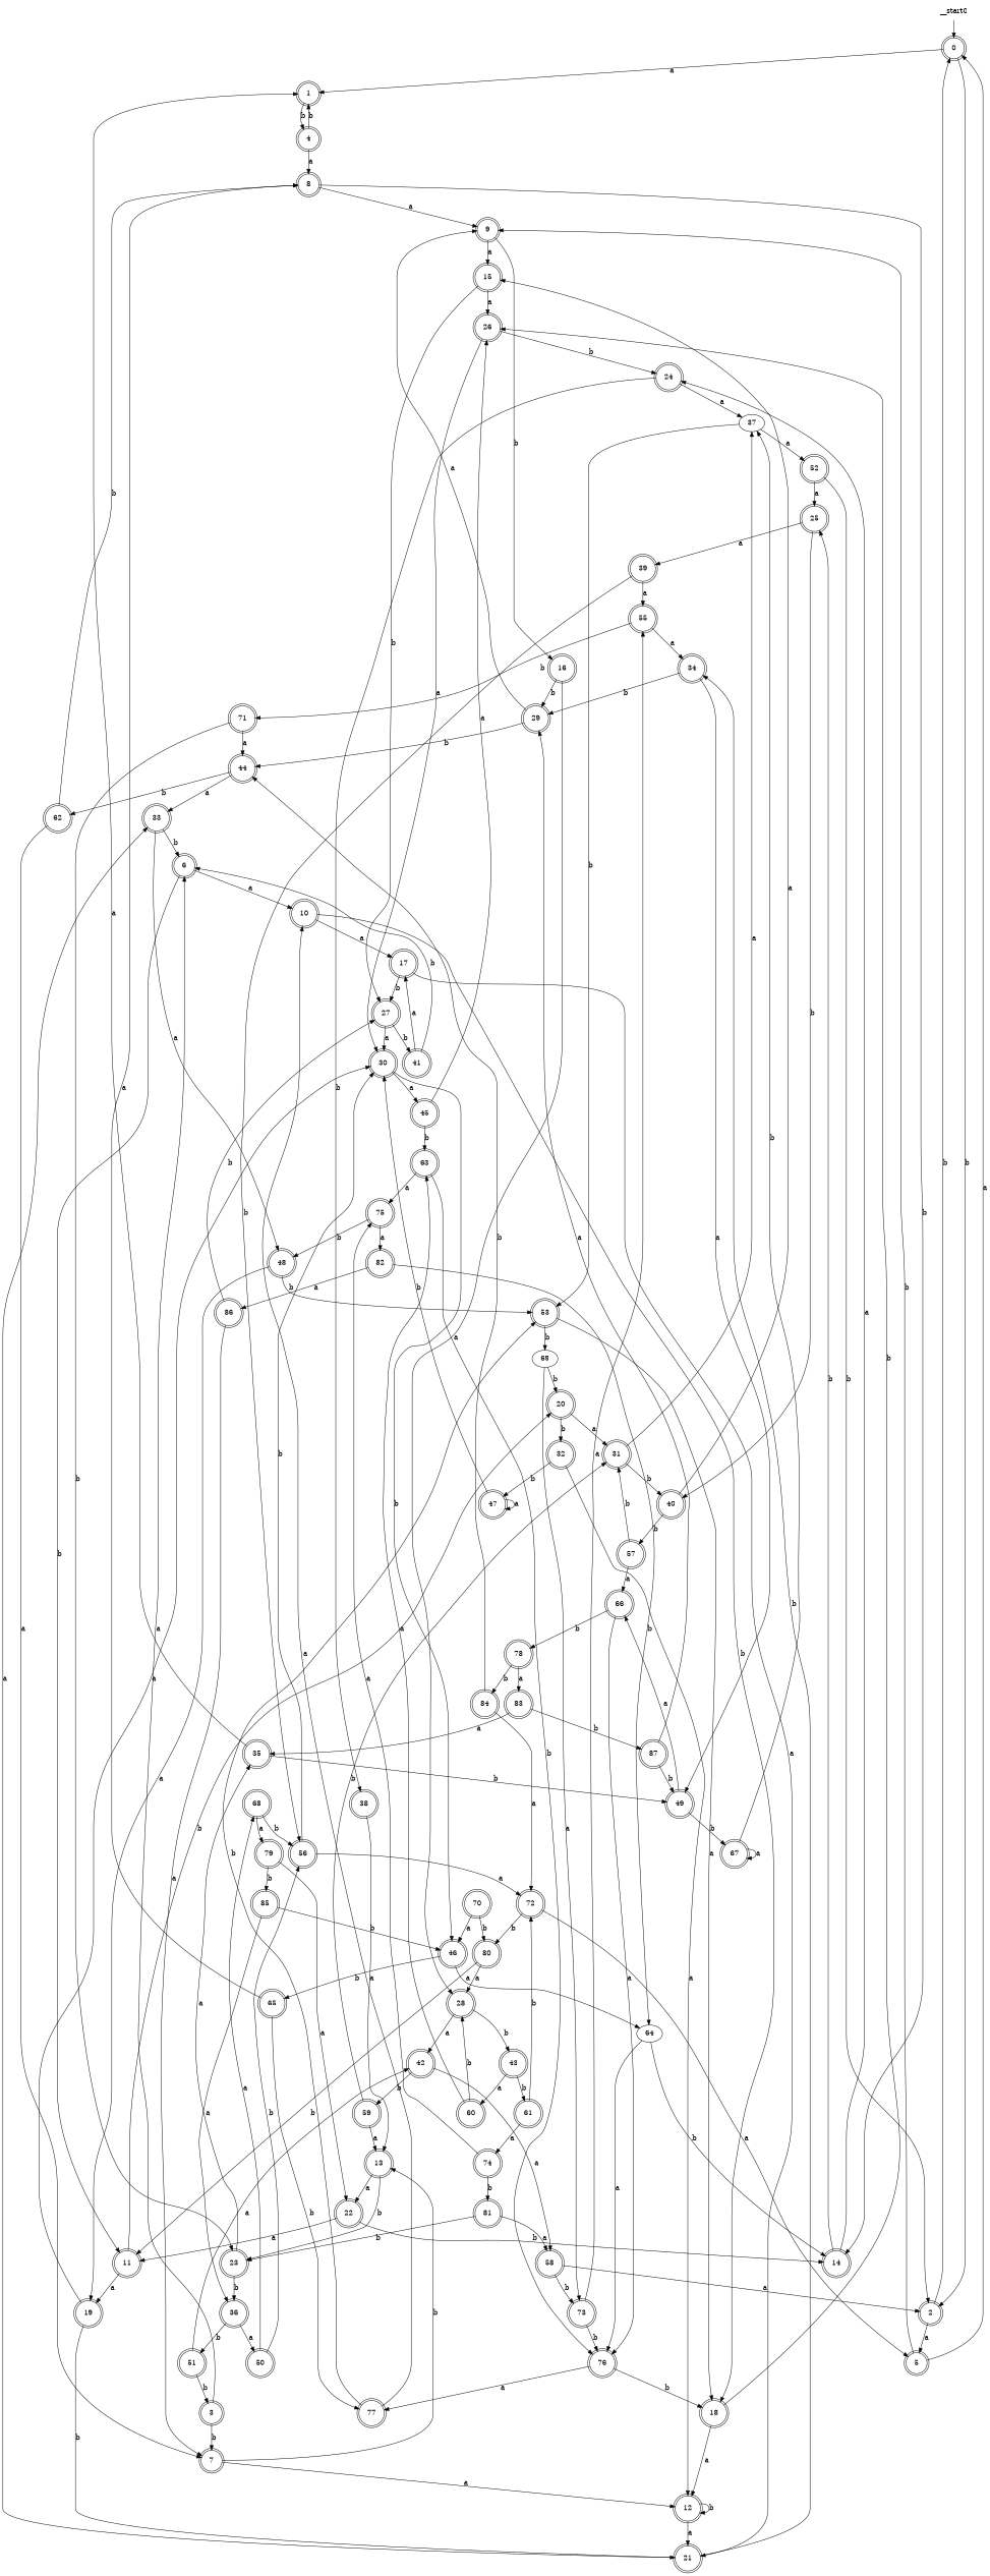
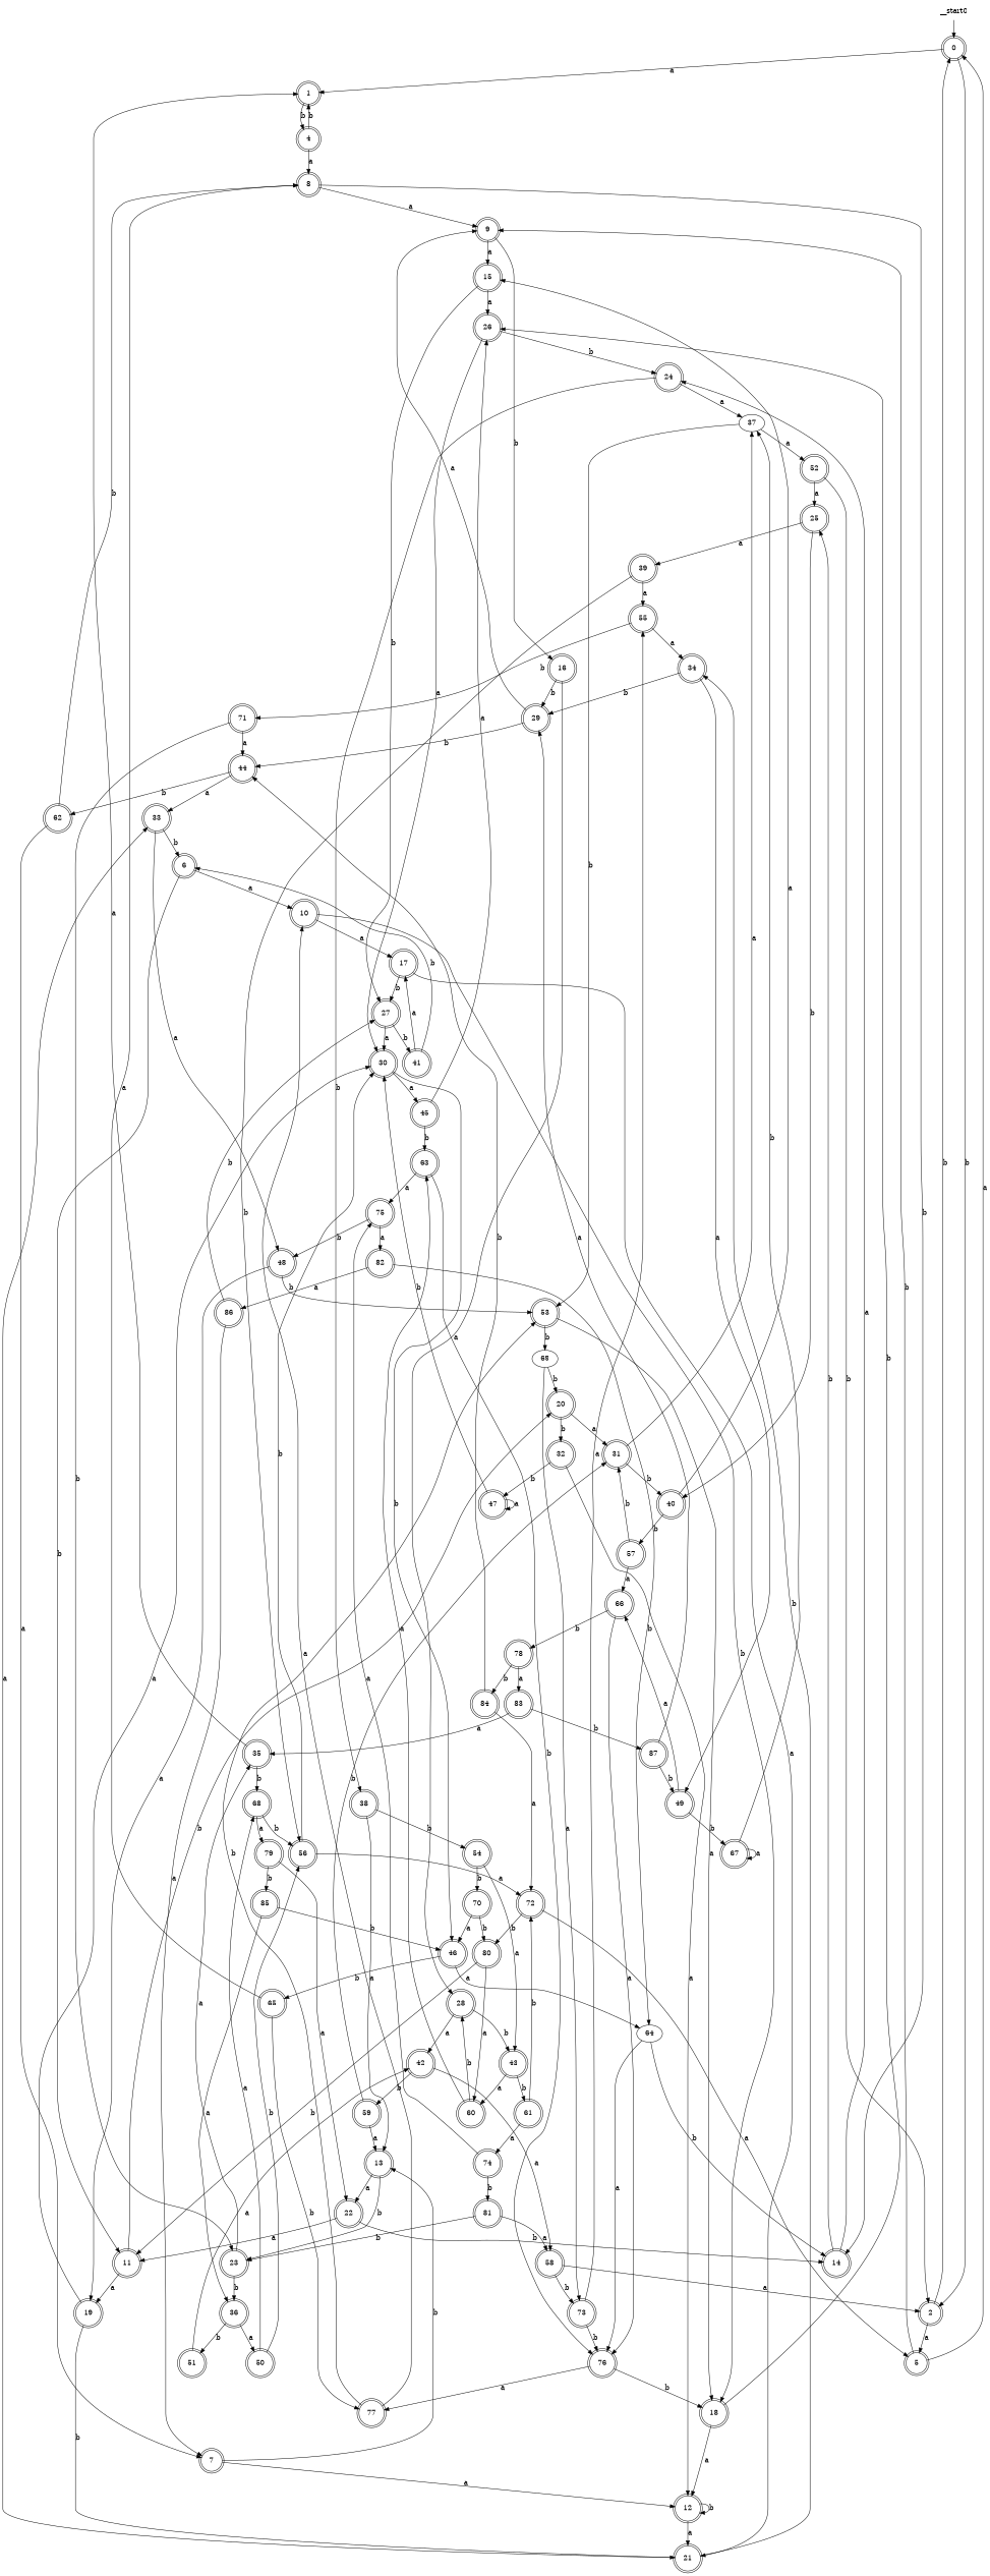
  digraph {
    node [shape=doublecircle]
    __start0 [shape=none]
    0
    1
    2
    4
    5
-   3
    6
    7
    8
    9
    10
    11
    12
    13
    14
    15
    16
    17
    18
    19
    20
    21
    22
    23
    24
    25
    26
    27
    28
    29
    30
    31
    32
    33
    34
    35
    36
    37 [shape=""]
    38
    39
    40
    41
    42
    43
    44
    45
    46
    47
    48
    49
    50
    51
    52
    53
+   54
    55
    56
    57
    58
    59
    60
    61
    62
    63
    64 [shape=""]
    65
    66
    67
    68
    69 [shape=""]
    70
    71
    72
    73
    74
    75
    76
    77
    78
    79
    80
    81
    82
    83
    84
    85
    86
    87
    __start0 -> 0
    0 -> 1 [label=a]
    0 -> 2 [label=b]
    1 -> 4 [label=b]
    2 -> 0 [label=b]
    2 -> 5 [label=a]
    4 -> 1 [label=b]
    4 -> 8 [label=a]
    5 -> 0 [label=a]
    5 -> 9 [label=b]
-   3 -> 6 [label=a]
-   3 -> 7 [label=b]
    6 -> 10 [label=a]
    6 -> 11 [label=b]
    7 -> 12 [label=a]
    7 -> 13 [label=b]
    8 -> 9 [label=a]
    8 -> 14 [label=b]
    9 -> 15 [label=a]
    9 -> 16 [label=b]
    10 -> 17 [label=a]
    10 -> 18 [label=b]
    11 -> 19 [label=a]
    11 -> 20 [label=b]
    12 -> 12 [label=b]
    12 -> 21 [label=a]
    13 -> 22 [label=a]
    13 -> 23 [label=b]
    14 -> 24 [label=a]
    14 -> 25 [label=b]
    15 -> 26 [label=a]
    15 -> 27 [label=b]
    16 -> 28 [label=a]
    16 -> 29 [label=b]
    17 -> 21 [label=a]
    17 -> 27 [label=b]
    18 -> 12 [label=a]
    18 -> 26 [label=b]
    19 -> 21 [label=b]
    19 -> 30 [label=a]
    20 -> 31 [label=a]
    20 -> 32 [label=b]
    21 -> 33 [label=a]
    21 -> 34 [label=b]
    22 -> 11 [label=a]
    22 -> 14 [label=b]
    23 -> 35 [label=a]
    23 -> 36 [label=b]
    24 -> 37 [label=a]
    24 -> 38 [label=b]
    25 -> 39 [label=a]
    25 -> 40 [label=b]
    26 -> 24 [label=b]
    26 -> 30 [label=a]
    27 -> 30 [label=a]
    27 -> 41 [label=b]
    28 -> 42 [label=a]
    28 -> 43 [label=b]
    29 -> 9 [label=a]
    29 -> 44 [label=b]
    30 -> 45 [label=a]
    30 -> 46 [label=b]
    31 -> 37 [label=a]
    31 -> 40 [label=b]
    32 -> 12 [label=a]
    32 -> 47 [label=b]
    33 -> 6 [label=b]
    33 -> 48 [label=a]
    34 -> 29 [label=b]
    34 -> 49 [label=a]
    35 -> 1 [label=a]
-   35 -> 49 [label=b]
+   35 -> 68 [label=b]
    36 -> 50 [label=a]
    36 -> 51 [label=b]
    37 -> 52 [label=a]
    37 -> 53 [label=b]
    38 -> 13 [label=a]
+   38 -> 54 [label=b]
    39 -> 55 [label=a]
    39 -> 56 [label=b]
    40 -> 15 [label=a]
    40 -> 57 [label=b]
    41 -> 6 [label=b]
    41 -> 17 [label=a]
    42 -> 58 [label=a]
    42 -> 59 [label=b]
    43 -> 60 [label=a]
    43 -> 61 [label=b]
    44 -> 33 [label=a]
    44 -> 62 [label=b]
    45 -> 26 [label=a]
    45 -> 63 [label=b]
    46 -> 64 [label=a]
    46 -> 65 [label=b]
    47 -> 30 [label=b]
    47 -> 47 [label=a]
    48 -> 19 [label=a]
    48 -> 53 [label=b]
    49 -> 66 [label=a]
    49 -> 67 [label=b]
    50 -> 56 [label=b]
    50 -> 68 [label=a]
-   51 -> 3 [label=b]
    51 -> 42 [label=a]
    52 -> 2 [label=b]
    52 -> 25 [label=a]
    53 -> 18 [label=a]
    53 -> 69 [label=b]
+   54 -> 43 [label=a]
+   54 -> 70 [label=b]
    55 -> 34 [label=a]
    55 -> 71 [label=b]
    56 -> 30 [label=b]
    56 -> 72 [label=a]
    57 -> 31 [label=b]
    57 -> 66 [label=a]
    58 -> 2 [label=a]
    58 -> 73 [label=b]
    59 -> 13 [label=a]
    59 -> 31 [label=b]
    60 -> 28 [label=b]
    60 -> 63 [label=a]
    61 -> 72 [label=b]
    61 -> 74 [label=a]
    62 -> 7 [label=a]
    62 -> 8 [label=b]
    63 -> 75 [label=a]
    63 -> 76 [label=b]
    64 -> 14 [label=b]
    64 -> 76 [label=a]
    65 -> 8 [label=a]
    65 -> 77 [label=b]
    66 -> 76 [label=a]
    66 -> 78 [label=b]
    67 -> 37 [label=b]
    67 -> 67 [label=a]
    68 -> 56 [label=b]
    68 -> 79 [label=a]
    69 -> 20 [label=b]
    69 -> 73 [label=a]
    70 -> 46 [label=a]
    70 -> 80 [label=b]
    71 -> 23 [label=b]
    71 -> 44 [label=a]
    72 -> 5 [label=a]
    72 -> 80 [label=b]
    73 -> 55 [label=a]
    73 -> 76 [label=b]
    74 -> 75 [label=a]
    74 -> 81 [label=b]
    75 -> 48 [label=b]
    75 -> 82 [label=a]
    76 -> 18 [label=b]
    76 -> 77 [label=a]
    77 -> 10 [label=a]
    77 -> 53 [label=b]
    78 -> 83 [label=a]
    78 -> 84 [label=b]
    79 -> 22 [label=a]
    79 -> 85 [label=b]
    80 -> 11 [label=b]
-   80 -> 28 [label=a]
+   80 -> 60 [label=a]
    81 -> 23 [label=b]
    81 -> 58 [label=a]
    82 -> 64 [label=b]
    82 -> 86 [label=a]
    83 -> 35 [label=a]
    83 -> 87 [label=b]
    84 -> 44 [label=b]
    84 -> 72 [label=a]
    85 -> 36 [label=a]
    85 -> 46 [label=b]
    86 -> 7 [label=a]
    86 -> 27 [label=b]
    87 -> 29 [label=a]
    87 -> 49 [label=b]
  }
